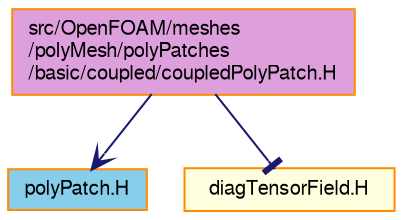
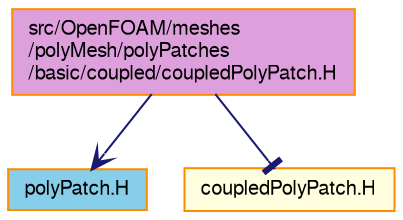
  digraph {
    node [color=darkorange fontname=FreeSans fontsize=10 shape=record style=filled]
    edge [color=midnightblue fontname=FreeSans fontsize=10 labelfontname=FreeSans labelfontsize=10 style=solid]
    n1 [fillcolor=plum fontcolor=black height=0.2 label="src/OpenFOAM/meshes\l/polyMesh/polyPatches\l/basic/coupled/coupledPolyPatch.H" width=0.4]
    n2 [height=0.2 label="polyPatch.H" width=0.4 fillcolor=skyblue]
-   n3 [height=0.2 label="diagTensorField.H" width=0.4 fillcolor=lightyellow]
+   n3 [height=0.2 label="coupledPolyPatch.H" width=0.4 fillcolor=lightyellow]
    n1 -> n2 [arrowhead=vee]
    n1 -> n3 [arrowhead=tee]
  }
